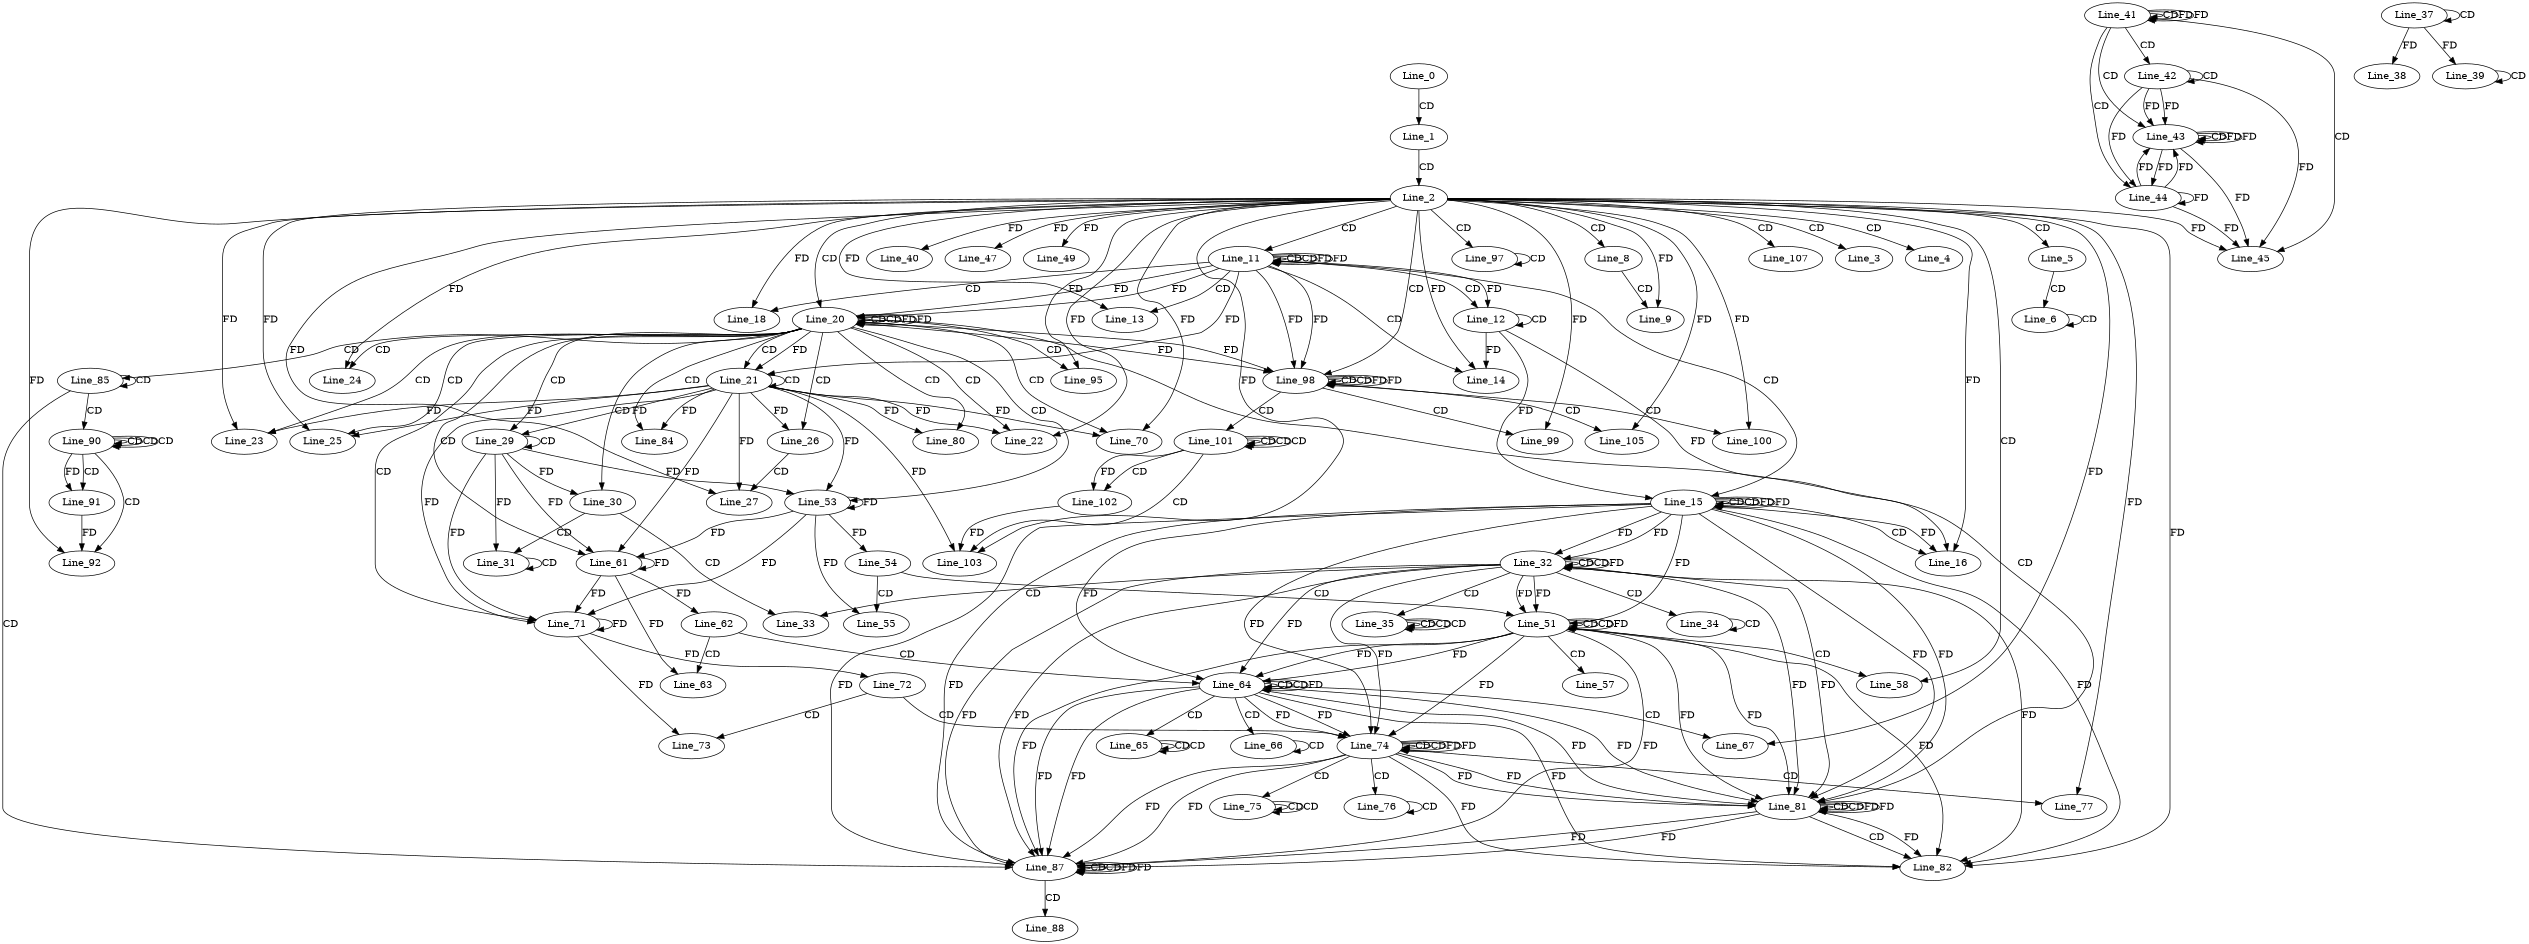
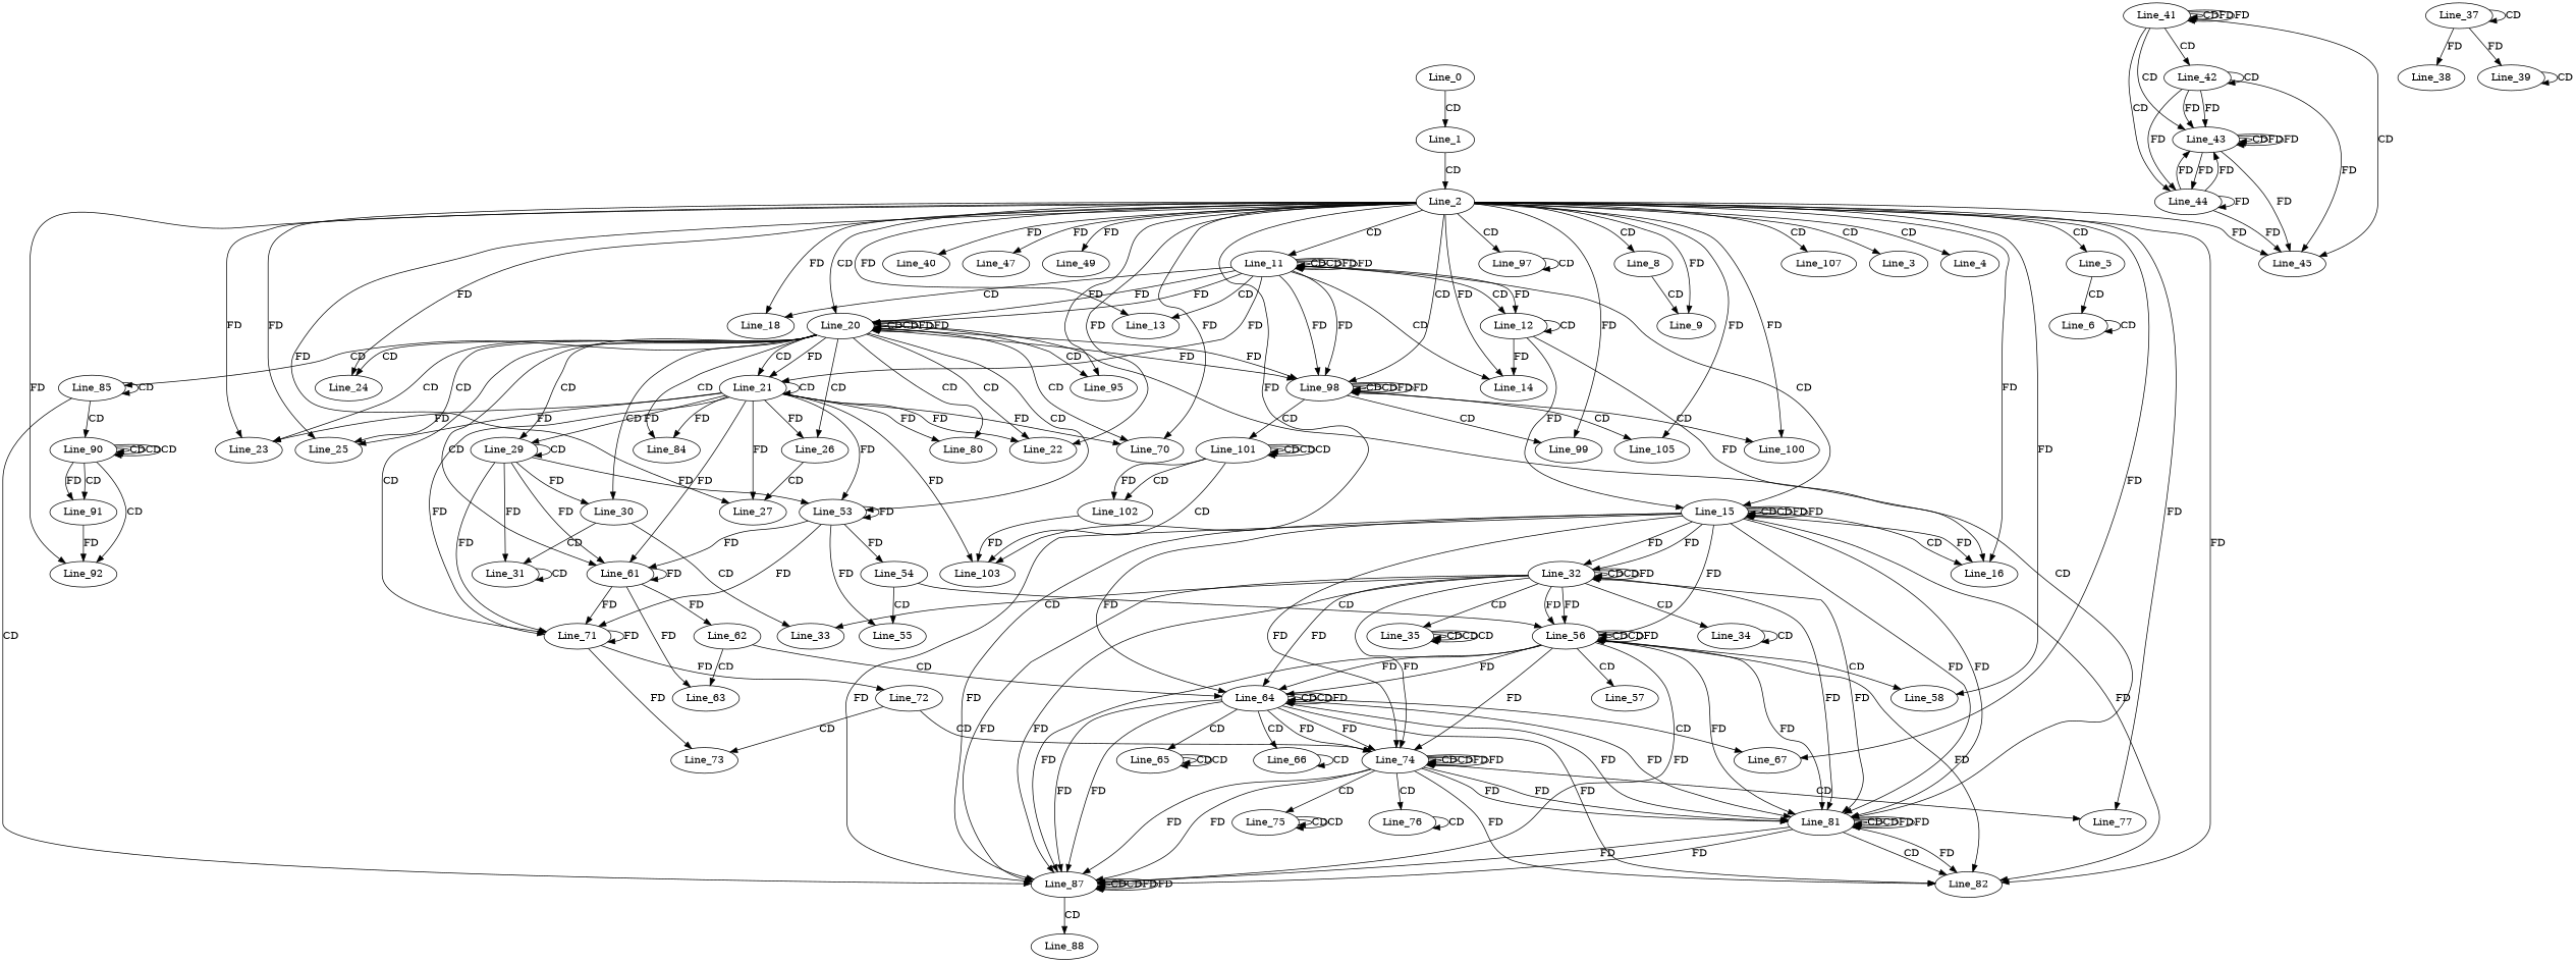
  digraph {
    Line_0
    Line_1
    Line_2
    Line_3
    Line_4
    Line_5
    Line_8
    Line_9
    Line_11
    Line_13
    Line_14
    Line_16
    Line_18
    Line_20
    Line_22
    Line_23
    Line_24
    Line_25
    Line_27
    Line_40
    Line_45
    Line_47
    Line_49
    Line_58
    Line_67
    Line_70
    Line_77
    Line_82
    Line_92
    Line_95
    Line_97
    Line_98
    Line_99
    Line_100
    Line_103
    Line_105
    Line_107
    Line_6
    Line_12
    Line_15
    Line_21
    Line_81
    Line_26
    Line_29
    Line_30
    Line_53
    Line_61
    Line_71
    Line_80
    Line_84
    Line_85
    Line_101
    Line_32
-   Line_56 [label=Line_51]
+   Line_56
    Line_64
    Line_74
    Line_87
    Line_33
    Line_34
    Line_35
    Line_57
    Line_65
    Line_66
    Line_75
    Line_76
    Line_88
    Line_31
    Line_54
    Line_55
    Line_62
    Line_63
    Line_72
    Line_73
    Line_90
    Line_37
    Line_38
    Line_39
    Line_41
    Line_42
    Line_43
    Line_44
    Line_91
    Line_102
    Line_0 -> Line_1 [label=CD]
    Line_1 -> Line_2 [label=CD]
    Line_2 -> Line_3 [label=CD]
    Line_2 -> Line_4 [label=CD]
    Line_2 -> Line_5 [label=CD]
    Line_2 -> Line_8 [label=CD]
    Line_2 -> Line_9 [label=FD]
    Line_2 -> Line_11 [label=CD]
    Line_2 -> Line_13 [label=FD]
    Line_2 -> Line_14 [label=FD]
    Line_2 -> Line_16 [label=FD]
    Line_2 -> Line_18 [label=FD]
    Line_2 -> Line_20 [label=CD]
    Line_2 -> Line_22 [label=FD]
    Line_2 -> Line_23 [label=FD]
    Line_2 -> Line_24 [label=FD]
    Line_2 -> Line_25 [label=FD]
    Line_2 -> Line_27 [label=FD]
    Line_2 -> Line_40 [label=FD]
    Line_2 -> Line_45 [label=FD]
    Line_2 -> Line_47 [label=FD]
    Line_2 -> Line_49 [label=FD]
-   Line_2 -> Line_58 [label=CD]
+   Line_2 -> Line_58 [label=FD]
    Line_2 -> Line_67 [label=FD]
    Line_2 -> Line_70 [label=FD]
    Line_2 -> Line_77 [label=FD]
    Line_2 -> Line_82 [label=FD]
    Line_2 -> Line_92 [label=FD]
    Line_2 -> Line_95 [label=FD]
    Line_2 -> Line_97 [label=CD]
    Line_2 -> Line_98 [label=CD]
    Line_2 -> Line_99 [label=FD]
    Line_2 -> Line_100 [label=FD]
    Line_2 -> Line_103 [label=FD]
    Line_2 -> Line_105 [label=FD]
    Line_2 -> Line_107 [label=CD]
    Line_5 -> Line_6 [label=CD]
    Line_8 -> Line_9 [label=CD]
    Line_11 -> Line_11 [label=CD]
    Line_11 -> Line_11 [label=CD]
    Line_11 -> Line_11 [label=FD]
    Line_11 -> Line_11 [label=FD]
    Line_11 -> Line_13 [label=CD]
    Line_11 -> Line_14 [label=CD]
    Line_11 -> Line_18 [label=CD]
    Line_11 -> Line_20 [label=FD]
    Line_11 -> Line_20 [label=FD]
    Line_11 -> Line_98 [label=FD]
    Line_11 -> Line_98 [label=FD]
    Line_11 -> Line_12 [label=CD]
    Line_11 -> Line_12 [label=FD]
    Line_11 -> Line_15 [label=CD]
    Line_11 -> Line_21 [label=FD]
    Line_20 -> Line_20 [label=CD]
    Line_20 -> Line_20 [label=CD]
    Line_20 -> Line_20 [label=FD]
    Line_20 -> Line_20 [label=FD]
    Line_20 -> Line_22 [label=CD]
    Line_20 -> Line_23 [label=CD]
    Line_20 -> Line_24 [label=CD]
    Line_20 -> Line_25 [label=CD]
    Line_20 -> Line_70 [label=CD]
    Line_20 -> Line_95 [label=CD]
    Line_20 -> Line_98 [label=FD]
    Line_20 -> Line_98 [label=FD]
    Line_20 -> Line_21 [label=CD]
    Line_20 -> Line_21 [label=FD]
    Line_20 -> Line_81 [label=CD]
    Line_20 -> Line_26 [label=CD]
    Line_20 -> Line_29 [label=CD]
    Line_20 -> Line_30 [label=CD]
    Line_20 -> Line_53 [label=CD]
    Line_20 -> Line_61 [label=CD]
    Line_20 -> Line_71 [label=CD]
    Line_20 -> Line_80 [label=CD]
    Line_20 -> Line_84 [label=CD]
    Line_20 -> Line_85 [label=CD]
    Line_97 -> Line_97 [label=CD]
    Line_98 -> Line_98 [label=CD]
    Line_98 -> Line_98 [label=CD]
    Line_98 -> Line_98 [label=FD]
    Line_98 -> Line_98 [label=FD]
    Line_98 -> Line_99 [label=CD]
    Line_98 -> Line_100 [label=CD]
    Line_98 -> Line_105 [label=CD]
    Line_98 -> Line_101 [label=CD]
    Line_6 -> Line_6 [label=CD]
    Line_12 -> Line_14 [label=FD]
    Line_12 -> Line_16 [label=FD]
    Line_12 -> Line_12 [label=CD]
    Line_12 -> Line_15 [label=FD]
    Line_15 -> Line_16 [label=CD]
    Line_15 -> Line_16 [label=FD]
    Line_15 -> Line_82 [label=FD]
    Line_15 -> Line_15 [label=CD]
    Line_15 -> Line_15 [label=CD]
    Line_15 -> Line_15 [label=FD]
    Line_15 -> Line_15 [label=FD]
    Line_15 -> Line_81 [label=FD]
    Line_15 -> Line_81 [label=FD]
    Line_15 -> Line_32 [label=FD]
    Line_15 -> Line_32 [label=FD]
    Line_15 -> Line_56 [label=FD]
    Line_15 -> Line_64 [label=FD]
    Line_15 -> Line_74 [label=FD]
    Line_15 -> Line_87 [label=FD]
    Line_15 -> Line_87 [label=FD]
    Line_21 -> Line_22 [label=FD]
    Line_21 -> Line_23 [label=FD]
    Line_21 -> Line_25 [label=FD]
    Line_21 -> Line_27 [label=FD]
    Line_21 -> Line_70 [label=FD]
    Line_21 -> Line_103 [label=FD]
    Line_21 -> Line_21 [label=CD]
    Line_21 -> Line_26 [label=FD]
    Line_21 -> Line_29 [label=FD]
    Line_21 -> Line_53 [label=FD]
    Line_21 -> Line_61 [label=FD]
    Line_21 -> Line_71 [label=FD]
    Line_21 -> Line_80 [label=FD]
    Line_21 -> Line_84 [label=FD]
    Line_81 -> Line_82 [label=CD]
    Line_81 -> Line_82 [label=FD]
    Line_81 -> Line_81 [label=CD]
    Line_81 -> Line_81 [label=CD]
    Line_81 -> Line_81 [label=FD]
    Line_81 -> Line_81 [label=FD]
    Line_81 -> Line_87 [label=FD]
    Line_81 -> Line_87 [label=FD]
    Line_26 -> Line_27 [label=CD]
    Line_29 -> Line_29 [label=CD]
    Line_29 -> Line_30 [label=FD]
    Line_29 -> Line_53 [label=FD]
    Line_29 -> Line_61 [label=FD]
    Line_29 -> Line_71 [label=FD]
    Line_29 -> Line_31 [label=FD]
    Line_30 -> Line_33 [label=CD]
    Line_30 -> Line_31 [label=CD]
    Line_53 -> Line_53 [label=FD]
    Line_53 -> Line_61 [label=FD]
    Line_53 -> Line_71 [label=FD]
    Line_53 -> Line_54 [label=FD]
    Line_53 -> Line_55 [label=FD]
    Line_61 -> Line_61 [label=FD]
    Line_61 -> Line_71 [label=FD]
    Line_61 -> Line_62 [label=FD]
    Line_61 -> Line_63 [label=FD]
    Line_71 -> Line_71 [label=FD]
    Line_71 -> Line_72 [label=FD]
    Line_71 -> Line_73 [label=FD]
    Line_85 -> Line_85 [label=CD]
    Line_85 -> Line_87 [label=CD]
    Line_85 -> Line_90 [label=CD]
    Line_101 -> Line_103 [label=CD]
    Line_101 -> Line_101 [label=CD]
    Line_101 -> Line_101 [label=CD]
    Line_101 -> Line_101 [label=CD]
    Line_101 -> Line_102 [label=CD]
    Line_101 -> Line_102 [label=FD]
-   Line_32 -> Line_82 [label=FD]
    Line_32 -> Line_81 [label=FD]
    Line_32 -> Line_81 [label=FD]
    Line_32 -> Line_32 [label=CD]
    Line_32 -> Line_32 [label=CD]
    Line_32 -> Line_32 [label=FD]
    Line_32 -> Line_56 [label=FD]
    Line_32 -> Line_56 [label=FD]
    Line_32 -> Line_64 [label=FD]
    Line_32 -> Line_74 [label=FD]
    Line_32 -> Line_87 [label=FD]
    Line_32 -> Line_87 [label=FD]
    Line_32 -> Line_33 [label=CD]
    Line_32 -> Line_34 [label=CD]
    Line_32 -> Line_35 [label=CD]
    Line_56 -> Line_58 [label=CD]
    Line_56 -> Line_82 [label=FD]
    Line_56 -> Line_81 [label=FD]
    Line_56 -> Line_81 [label=FD]
    Line_56 -> Line_56 [label=CD]
    Line_56 -> Line_56 [label=CD]
    Line_56 -> Line_56 [label=FD]
    Line_56 -> Line_64 [label=FD]
    Line_56 -> Line_64 [label=FD]
    Line_56 -> Line_74 [label=FD]
    Line_56 -> Line_87 [label=FD]
    Line_56 -> Line_87 [label=FD]
    Line_56 -> Line_57 [label=CD]
    Line_64 -> Line_67 [label=CD]
    Line_64 -> Line_82 [label=FD]
    Line_64 -> Line_81 [label=FD]
    Line_64 -> Line_81 [label=FD]
    Line_64 -> Line_64 [label=CD]
    Line_64 -> Line_64 [label=CD]
    Line_64 -> Line_64 [label=FD]
    Line_64 -> Line_74 [label=FD]
    Line_64 -> Line_74 [label=FD]
    Line_64 -> Line_87 [label=FD]
    Line_64 -> Line_87 [label=FD]
    Line_64 -> Line_65 [label=CD]
    Line_64 -> Line_66 [label=CD]
    Line_74 -> Line_77 [label=CD]
    Line_74 -> Line_82 [label=FD]
    Line_74 -> Line_81 [label=FD]
    Line_74 -> Line_81 [label=FD]
    Line_74 -> Line_74 [label=CD]
    Line_74 -> Line_74 [label=CD]
    Line_74 -> Line_74 [label=FD]
    Line_74 -> Line_74 [label=FD]
    Line_74 -> Line_87 [label=FD]
    Line_74 -> Line_87 [label=FD]
    Line_74 -> Line_75 [label=CD]
    Line_74 -> Line_76 [label=CD]
    Line_87 -> Line_87 [label=CD]
    Line_87 -> Line_87 [label=CD]
    Line_87 -> Line_87 [label=FD]
    Line_87 -> Line_87 [label=FD]
    Line_87 -> Line_88 [label=CD]
    Line_34 -> Line_34 [label=CD]
    Line_35 -> Line_35 [label=CD]
    Line_35 -> Line_35 [label=CD]
    Line_35 -> Line_35 [label=CD]
    Line_65 -> Line_65 [label=CD]
    Line_65 -> Line_65 [label=CD]
    Line_66 -> Line_66 [label=CD]
    Line_75 -> Line_75 [label=CD]
    Line_75 -> Line_75 [label=CD]
    Line_76 -> Line_76 [label=CD]
    Line_31 -> Line_31 [label=CD]
    Line_54 -> Line_56 [label=CD]
    Line_54 -> Line_55 [label=CD]
    Line_62 -> Line_64 [label=CD]
    Line_62 -> Line_63 [label=CD]
    Line_72 -> Line_74 [label=CD]
    Line_72 -> Line_73 [label=CD]
    Line_90 -> Line_92 [label=CD]
    Line_90 -> Line_90 [label=CD]
    Line_90 -> Line_90 [label=CD]
    Line_90 -> Line_90 [label=CD]
    Line_90 -> Line_91 [label=CD]
    Line_90 -> Line_91 [label=FD]
    Line_37 -> Line_37 [label=CD]
    Line_37 -> Line_38 [label=FD]
    Line_37 -> Line_39 [label=FD]
    Line_39 -> Line_39 [label=CD]
    Line_41 -> Line_45 [label=CD]
    Line_41 -> Line_41 [label=CD]
    Line_41 -> Line_41 [label=FD]
    Line_41 -> Line_41 [label=FD]
    Line_41 -> Line_42 [label=CD]
    Line_41 -> Line_43 [label=CD]
    Line_41 -> Line_44 [label=CD]
    Line_42 -> Line_45 [label=FD]
    Line_42 -> Line_42 [label=CD]
    Line_42 -> Line_43 [label=FD]
    Line_42 -> Line_43 [label=FD]
    Line_42 -> Line_44 [label=FD]
    Line_43 -> Line_45 [label=FD]
    Line_43 -> Line_43 [label=CD]
    Line_43 -> Line_43 [label=FD]
    Line_43 -> Line_43 [label=FD]
    Line_43 -> Line_44 [label=FD]
    Line_44 -> Line_45 [label=FD]
    Line_44 -> Line_43 [label=FD]
    Line_44 -> Line_43 [label=FD]
    Line_44 -> Line_44 [label=FD]
    Line_91 -> Line_92 [label=FD]
    Line_102 -> Line_103 [label=FD]
  }
